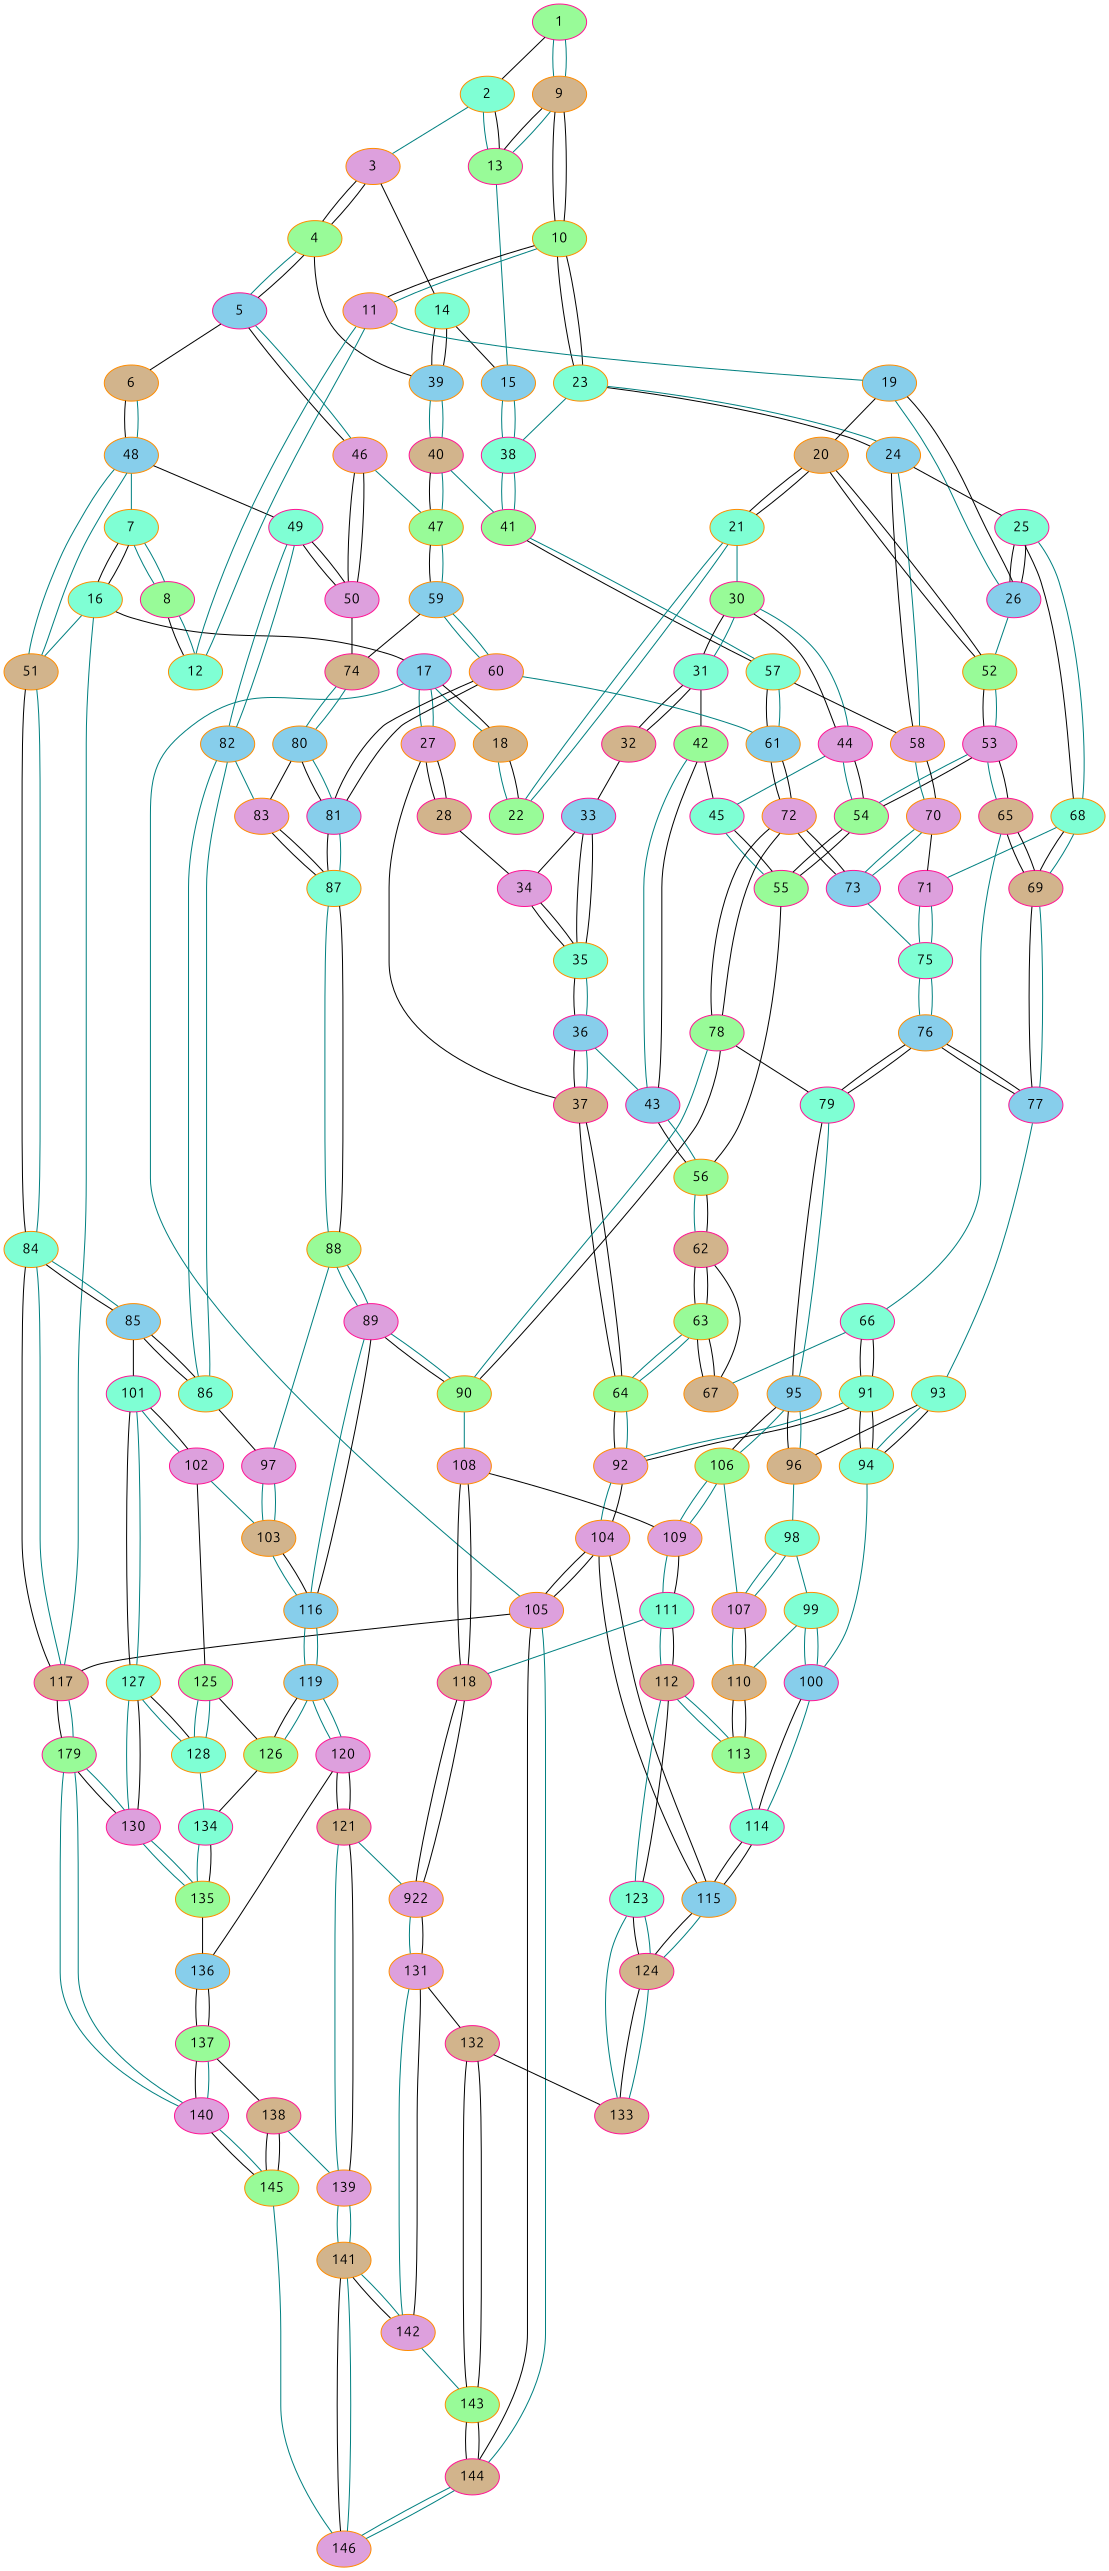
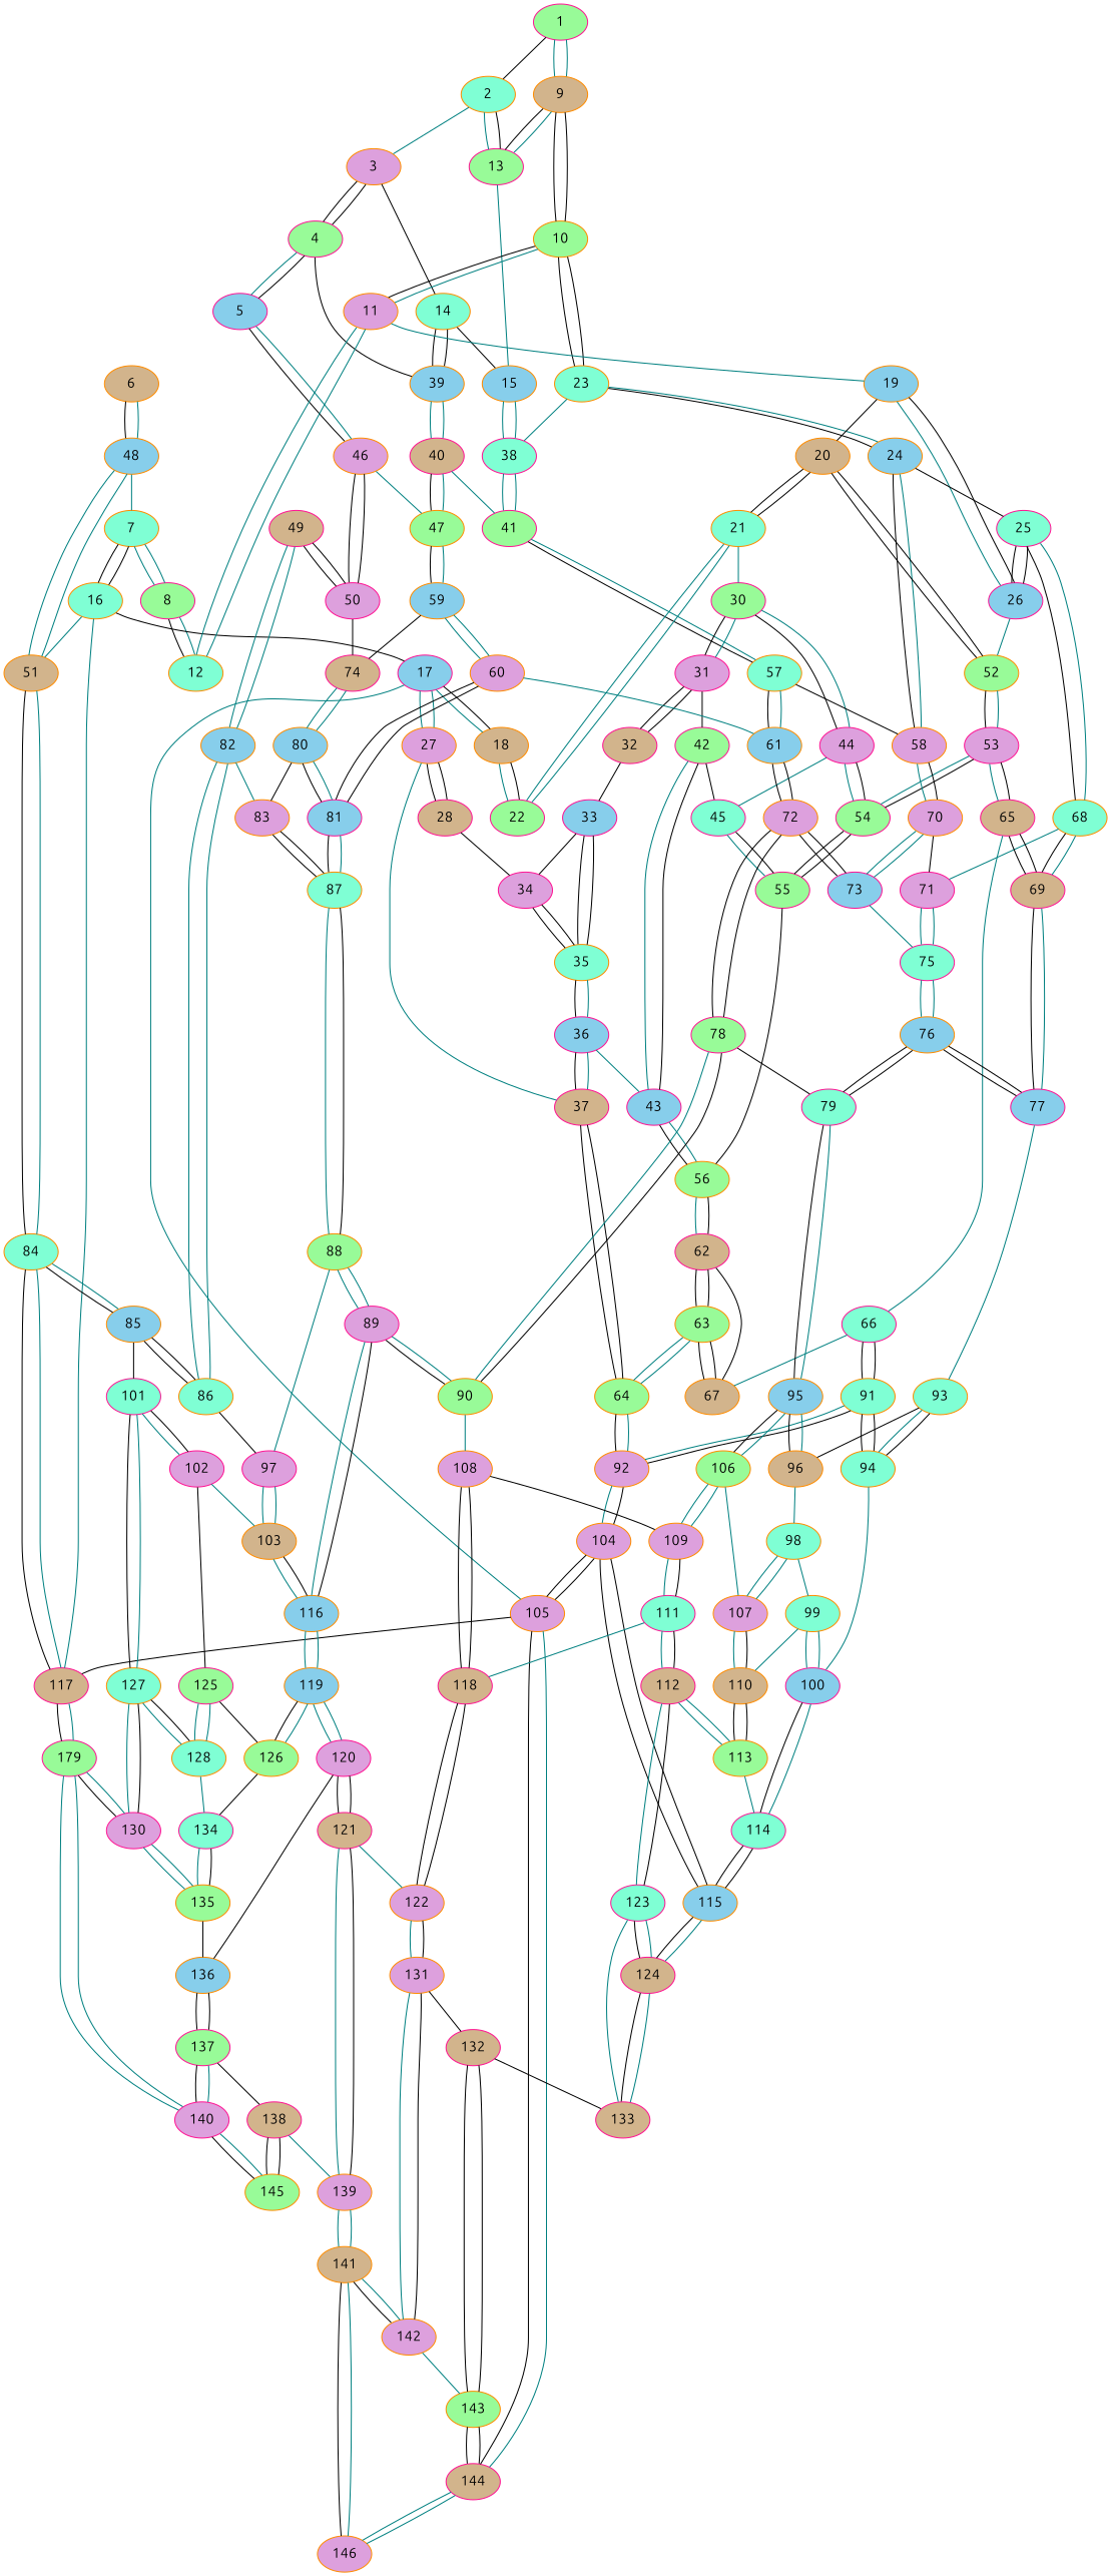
  graph {
    fontname=Ubuntu
    node [color=darkorange fillcolor=plum fontname=Ubuntu style=filled]
    edge [color=black fontname=Ubuntu]
    1 [color=deeppink fillcolor=palegreen]
    2 [fillcolor=aquamarine]
    9 [fillcolor=tan]
    3
    13 [color=deeppink fillcolor=palegreen]
    10 [fillcolor=palegreen]
-   4 [fillcolor=palegreen]
+   4 [color=deeppink fillcolor=palegreen]
    14 [fillcolor=aquamarine]
    15 [fillcolor=skyblue]
    5 [color=deeppink fillcolor=skyblue]
    39 [fillcolor=skyblue]
    6 [fillcolor=tan]
    46
    40 [color=deeppink fillcolor=tan]
    48 [fillcolor=skyblue]
    47 [fillcolor=palegreen]
    50 [color=deeppink]
    7 [fillcolor=aquamarine]
    8 [color=deeppink fillcolor=palegreen]
    16 [fillcolor=aquamarine]
    51 [fillcolor=tan]
-   49 [color=deeppink fillcolor=aquamarine]
+   49 [color=deeppink fillcolor=tan]
    12 [fillcolor=aquamarine]
    17 [color=deeppink fillcolor=skyblue]
    117 [color=deeppink fillcolor=tan]
    11
    23 [fillcolor=aquamarine]
    19 [fillcolor=skyblue]
    38 [color=deeppink fillcolor=aquamarine]
    24 [fillcolor=skyblue]
    20 [fillcolor=tan]
    26 [color=deeppink fillcolor=skyblue]
    41 [color=deeppink fillcolor=palegreen]
    18 [fillcolor=tan]
    27
    105
    84 [fillcolor=aquamarine]
    n38 [color=deeppink fillcolor=palegreen label=179]
    22 [color=deeppink fillcolor=palegreen]
    28 [color=deeppink fillcolor=tan]
    37 [color=deeppink fillcolor=tan]
    144 [color=deeppink fillcolor=tan]
    21 [fillcolor=aquamarine]
    52 [fillcolor=palegreen]
    30 [color=deeppink fillcolor=palegreen]
    53 [color=deeppink]
-   31 [color=deeppink fillcolor=aquamarine]
+   31 [color=deeppink]
    44 [color=deeppink]
    25 [color=deeppink fillcolor=aquamarine]
    58
    68 [fillcolor=aquamarine]
    70
    69 [color=deeppink fillcolor=tan]
    71 [color=deeppink]
    34 [color=deeppink]
    64 [fillcolor=palegreen]
    35 [fillcolor=aquamarine]
    32 [color=deeppink fillcolor=tan]
    33 [color=deeppink fillcolor=skyblue]
    42 [color=deeppink fillcolor=palegreen]
    45 [color=deeppink fillcolor=aquamarine]
    54 [color=deeppink fillcolor=palegreen]
    43 [color=deeppink fillcolor=skyblue]
    36 [color=deeppink fillcolor=skyblue]
    56 [fillcolor=palegreen]
    92
    57 [fillcolor=aquamarine]
    59 [fillcolor=skyblue]
    61 [fillcolor=skyblue]
    55 [color=deeppink fillcolor=palegreen]
    62 [color=deeppink fillcolor=tan]
    74 [color=deeppink fillcolor=tan]
    60
    82 [fillcolor=skyblue]
    83
    86 [fillcolor=aquamarine]
    80 [fillcolor=skyblue]
    85 [fillcolor=skyblue]
    65 [color=deeppink fillcolor=tan]
    66 [color=deeppink fillcolor=aquamarine]
    63 [fillcolor=palegreen]
    67 [fillcolor=tan]
    72
    73 [color=deeppink fillcolor=skyblue]
    81 [color=deeppink fillcolor=skyblue]
    87 [fillcolor=aquamarine]
    78 [color=deeppink fillcolor=palegreen]
    104
    91 [fillcolor=aquamarine]
    77 [color=deeppink fillcolor=skyblue]
    94 [fillcolor=aquamarine]
    75 [color=deeppink fillcolor=aquamarine]
    93 [fillcolor=aquamarine]
    76 [fillcolor=skyblue]
    79 [color=deeppink fillcolor=aquamarine]
    90 [fillcolor=palegreen]
    95 [fillcolor=skyblue]
    96 [fillcolor=tan]
    108
    106 [fillcolor=palegreen]
    88 [fillcolor=palegreen]
    97 [color=deeppink]
    101 [color=deeppink fillcolor=aquamarine]
    102 [color=deeppink]
    127 [fillcolor=aquamarine]
    103 [fillcolor=tan]
    89 [color=deeppink]
    116 [fillcolor=skyblue]
    119 [fillcolor=skyblue]
    109
    118 [color=deeppink fillcolor=tan]
    100 [color=deeppink fillcolor=skyblue]
    115 [fillcolor=skyblue]
    98 [fillcolor=aquamarine]
    114 [color=deeppink fillcolor=aquamarine]
    107
    99 [fillcolor=aquamarine]
    110 [fillcolor=tan]
    113 [fillcolor=palegreen]
    125 [color=deeppink fillcolor=palegreen]
    128 [fillcolor=aquamarine]
    130 [color=deeppink]
    126 [fillcolor=palegreen]
    124 [color=deeppink fillcolor=tan]
    146
    111 [color=deeppink fillcolor=aquamarine]
-   122 [label=922]
+   122
    112 [color=deeppink fillcolor=tan]
    123 [color=deeppink fillcolor=aquamarine]
    133 [color=deeppink fillcolor=tan]
    120 [color=deeppink]
    140 [color=deeppink]
    131
    121 [color=deeppink fillcolor=tan]
    136 [fillcolor=skyblue]
    134 [color=deeppink fillcolor=aquamarine]
    139
    137 [color=deeppink fillcolor=palegreen]
    141 [fillcolor=tan]
    132 [color=deeppink fillcolor=tan]
    142
    135 [fillcolor=palegreen]
    145 [fillcolor=palegreen]
    143 [fillcolor=palegreen]
    138 [color=deeppink fillcolor=tan]
    1 -- 2
    1 -- 9 [color=teal]
    1 -- 9 [color=teal]
    2 -- 3 [color=teal]
    2 -- 13 [color=teal]
    2 -- 13
    9 -- 13
    9 -- 13 [color=teal]
    9 -- 10
    9 -- 10
    3 -- 4
    3 -- 4
    3 -- 14
    13 -- 15 [color=teal]
    10 -- 11
    10 -- 11 [color=teal]
    10 -- 23
    10 -- 23
    4 -- 5 [color=teal]
    4 -- 5
    4 -- 39
    14 -- 15
    14 -- 39
    14 -- 39
    15 -- 38 [color=teal]
    15 -- 38 [color=teal]
-   5 -- 6
    5 -- 46
    5 -- 46 [color=teal]
    39 -- 40 [color=teal]
    39 -- 40 [color=teal]
    6 -- 48
    6 -- 48 [color=teal]
    46 -- 47 [color=teal]
    46 -- 50
    46 -- 50
    40 -- 47
    40 -- 47 [color=teal]
    40 -- 41 [color=teal]
    48 -- 7 [color=teal]
    48 -- 51 [color=teal]
    48 -- 51 [color=teal]
-   48 -- 49
    47 -- 59
    47 -- 59 [color=teal]
    50 -- 74
    7 -- 8 [color=teal]
    7 -- 8 [color=teal]
    7 -- 16
    7 -- 16
    8 -- 12
    8 -- 12 [color=teal]
    16 -- 51 [color=teal]
    16 -- 17
    16 -- 117 [color=teal]
    51 -- 84
    51 -- 84 [color=teal]
    49 -- 50
    49 -- 50
    49 -- 82 [color=teal]
    49 -- 82 [color=teal]
    17 -- 18 [color=teal]
    17 -- 18
    17 -- 27 [color=teal]
    17 -- 27 [color=teal]
    17 -- 105 [color=teal]
    117 -- n38
    117 -- n38 [color=teal]
    11 -- 12 [color=teal]
    11 -- 12 [color=teal]
    11 -- 19 [color=teal]
    23 -- 38 [color=teal]
    23 -- 24
    23 -- 24 [color=teal]
    19 -- 20
    19 -- 26 [color=teal]
    19 -- 26
    38 -- 41 [color=teal]
    38 -- 41 [color=teal]
    24 -- 25
    24 -- 58
    24 -- 58 [color=teal]
    20 -- 21
    20 -- 21
    20 -- 52
    20 -- 52
    26 -- 52 [color=teal]
    41 -- 57
    41 -- 57 [color=teal]
    18 -- 22 [color=teal]
    18 -- 22
    27 -- 28
    27 -- 28
-   27 -- 37
+   27 -- 37 [color=teal]
    105 -- 117
    105 -- 144
    105 -- 144 [color=teal]
    84 -- 117
    84 -- 117 [color=teal]
    84 -- 85
    84 -- 85 [color=teal]
    n38 -- 130
    n38 -- 130 [color=teal]
    n38 -- 140 [color=teal]
    n38 -- 140 [color=teal]
    28 -- 34
    37 -- 64
    37 -- 64
    144 -- 146 [color=teal]
    144 -- 146 [color=teal]
    21 -- 22 [color=teal]
    21 -- 22 [color=teal]
    21 -- 30 [color=teal]
    52 -- 53
    52 -- 53 [color=teal]
    30 -- 31
    30 -- 31 [color=teal]
    30 -- 44
    30 -- 44 [color=teal]
    53 -- 54 [color=teal]
    53 -- 54
    53 -- 65 [color=teal]
    53 -- 65
    31 -- 32
    31 -- 32
    31 -- 42
    44 -- 45 [color=teal]
    44 -- 54 [color=teal]
    44 -- 54
    25 -- 26
    25 -- 26
    25 -- 68
    25 -- 68 [color=teal]
    58 -- 70 [color=teal]
    58 -- 70
    68 -- 69
    68 -- 69 [color=teal]
    68 -- 71 [color=teal]
    70 -- 71
    70 -- 73 [color=teal]
    70 -- 73 [color=teal]
    69 -- 77
    69 -- 77 [color=teal]
    71 -- 75 [color=teal]
    71 -- 75 [color=teal]
    34 -- 35
    34 -- 35
    64 -- 92
    64 -- 92 [color=teal]
    35 -- 36
    35 -- 36 [color=teal]
    32 -- 33
    33 -- 34
    33 -- 35
    33 -- 35
    42 -- 45
    42 -- 43 [color=teal]
    42 -- 43
    45 -- 55 [color=teal]
    45 -- 55
    54 -- 55
    54 -- 55
    43 -- 56
    43 -- 56 [color=teal]
    36 -- 37
    36 -- 37 [color=teal]
    36 -- 43 [color=teal]
    56 -- 62 [color=teal]
    56 -- 62
    92 -- 104 [color=teal]
    92 -- 104
    57 -- 58
    57 -- 61
    57 -- 61 [color=teal]
    59 -- 74
    59 -- 60 [color=teal]
    59 -- 60 [color=teal]
    61 -- 72
    61 -- 72
    55 -- 56
    62 -- 63
    62 -- 63
    62 -- 67
    74 -- 80 [color=teal]
    74 -- 80 [color=teal]
    60 -- 61 [color=teal]
    60 -- 81
    60 -- 81
    82 -- 83 [color=teal]
    82 -- 86 [color=teal]
    82 -- 86 [color=teal]
    83 -- 87
    83 -- 87
    86 -- 97
    80 -- 83
    80 -- 81
    80 -- 81 [color=teal]
    85 -- 86
    85 -- 86
    85 -- 101
    65 -- 69
    65 -- 69
    65 -- 66 [color=teal]
    66 -- 67 [color=teal]
    66 -- 91
    66 -- 91
    63 -- 64 [color=teal]
    63 -- 64 [color=teal]
    63 -- 67
    63 -- 67
    72 -- 73
    72 -- 73
    72 -- 78
    72 -- 78
    73 -- 75 [color=teal]
    81 -- 87
    81 -- 87 [color=teal]
    87 -- 88 [color=teal]
    87 -- 88
    78 -- 79
    78 -- 90 [color=teal]
    78 -- 90
    104 -- 105
    104 -- 105
    104 -- 115
    104 -- 115
    91 -- 92 [color=teal]
    91 -- 92
    91 -- 94
    91 -- 94
    77 -- 93 [color=teal]
    94 -- 100 [color=teal]
    75 -- 76 [color=teal]
    75 -- 76 [color=teal]
    93 -- 94 [color=teal]
    93 -- 94
    93 -- 96
    76 -- 77
    76 -- 77
    76 -- 79
    76 -- 79
    79 -- 95
    79 -- 95 [color=teal]
    90 -- 108 [color=teal]
    95 -- 96
    95 -- 96 [color=teal]
    95 -- 106
    95 -- 106 [color=teal]
    96 -- 98 [color=teal]
    108 -- 109
    108 -- 118
    108 -- 118
    106 -- 109 [color=teal]
    106 -- 109 [color=teal]
    106 -- 107 [color=teal]
    88 -- 97 [color=teal]
    88 -- 89 [color=teal]
    88 -- 89 [color=teal]
    97 -- 103 [color=teal]
    97 -- 103 [color=teal]
    101 -- 102 [color=teal]
    101 -- 102
    101 -- 127
    101 -- 127 [color=teal]
    102 -- 103 [color=teal]
    102 -- 125
    127 -- 128 [color=teal]
    127 -- 128
    127 -- 130 [color=teal]
    127 -- 130
    103 -- 116 [color=teal]
    103 -- 116
    89 -- 90
    89 -- 90 [color=teal]
    89 -- 116 [color=teal]
    89 -- 116
    116 -- 119 [color=teal]
    116 -- 119 [color=teal]
    119 -- 126
    119 -- 126 [color=teal]
    119 -- 120 [color=teal]
    119 -- 120 [color=teal]
    109 -- 111 [color=teal]
    109 -- 111
    118 -- 122
    118 -- 122
    100 -- 114
    100 -- 114 [color=teal]
    115 -- 124
    115 -- 124 [color=teal]
    98 -- 107 [color=teal]
    98 -- 107 [color=teal]
    98 -- 99 [color=teal]
    114 -- 115
    114 -- 115
    107 -- 110 [color=teal]
    107 -- 110
    99 -- 100 [color=teal]
    99 -- 100 [color=teal]
    99 -- 110 [color=teal]
    110 -- 113
    110 -- 113
    113 -- 114 [color=teal]
    125 -- 128 [color=teal]
    125 -- 128 [color=teal]
    125 -- 126
    128 -- 134 [color=teal]
    130 -- 135 [color=teal]
    130 -- 135 [color=teal]
    126 -- 134
    124 -- 133
    124 -- 133 [color=teal]
    111 -- 118 [color=teal]
    111 -- 112 [color=teal]
    111 -- 112
    122 -- 131 [color=teal]
    122 -- 131
    112 -- 113 [color=teal]
    112 -- 113 [color=teal]
    112 -- 123 [color=teal]
    112 -- 123
    123 -- 124
    123 -- 124 [color=teal]
    123 -- 133 [color=teal]
    120 -- 121
    120 -- 121
    120 -- 136
    140 -- 145
    140 -- 145 [color=teal]
    131 -- 132
    131 -- 142 [color=teal]
    131 -- 142
    121 -- 122 [color=teal]
    121 -- 139 [color=teal]
    121 -- 139
    136 -- 137
    136 -- 137
    134 -- 135 [color=teal]
    134 -- 135
    139 -- 141 [color=teal]
    139 -- 141 [color=teal]
    137 -- 140
    137 -- 140 [color=teal]
    137 -- 138
    141 -- 146
    141 -- 146 [color=teal]
    141 -- 142
    141 -- 142 [color=teal]
    132 -- 133
    132 -- 143
    132 -- 143
    142 -- 143 [color=teal]
    135 -- 136
-   145 -- 146 [color=teal]
    143 -- 144
    143 -- 144
    138 -- 139 [color=teal]
    138 -- 145
    138 -- 145
  }
